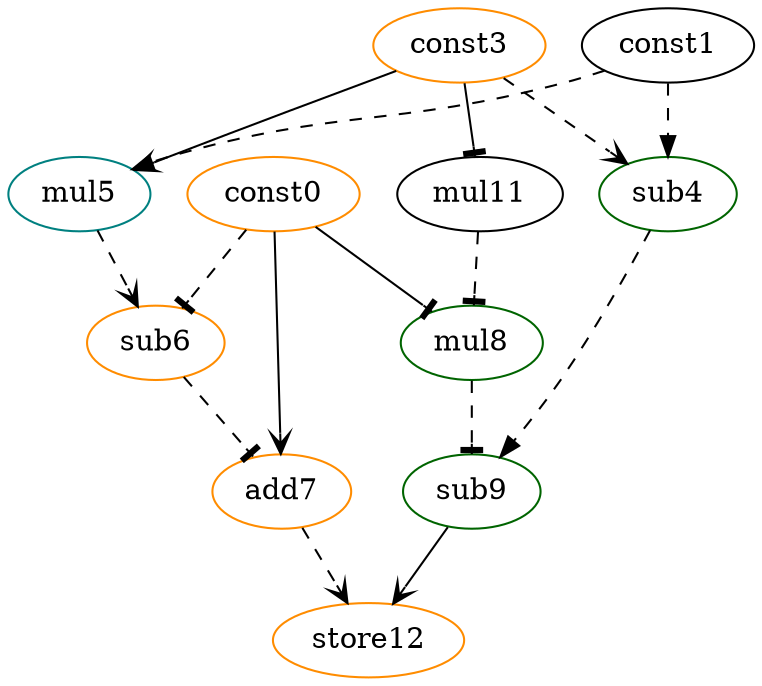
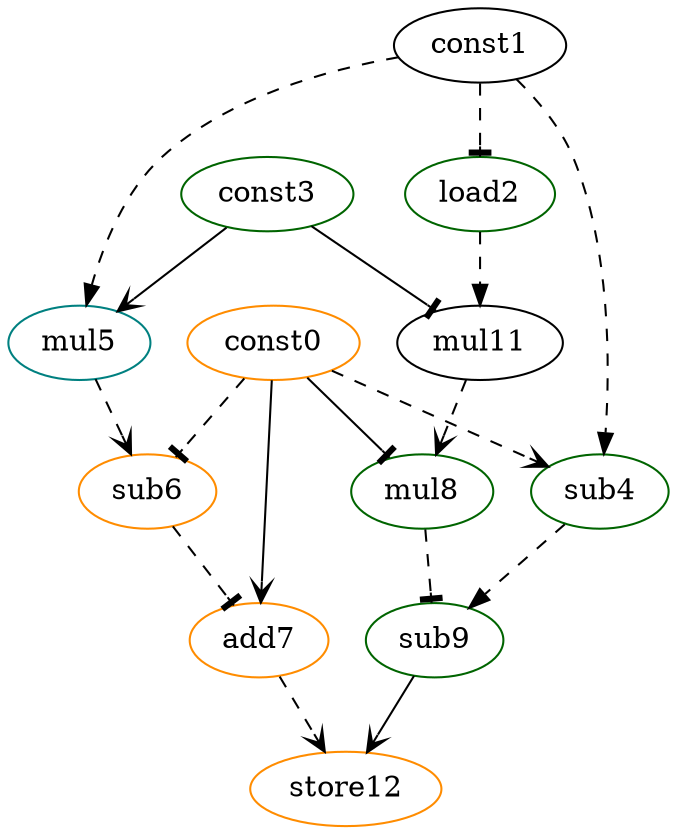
  digraph {
    node [color=darkorange opcode=sub]
    edge [arrowhead=vee operand=0 style=dashed]
    sub6
    const0 [opcode=const]
    add7 [opcode=add]
    mul8 [color=darkgreen opcode=mul]
    n5 [label=store12 opcode=store]
    sub9 [color=darkgreen]
    const1 [color=black opcode=const]
+   load2 [color=darkgreen opcode=load]
    sub4 [color=darkgreen]
    mul5 [color=teal opcode=mul]
    mul11 [color=black opcode=mul]
-   const3 [opcode=const]
+   const3 [color=darkgreen opcode=const]
    sub6 -> add7 [arrowhead=tee operand=1]
    const0 -> sub6 [arrowhead=tee]
    const0 -> add7 [style=solid]
    const0 -> mul8 [arrowhead=tee style=solid]
    add7 -> n5 [operand=1]
    mul8 -> sub9 [arrowhead=tee]
    sub9 -> n5 [style=solid]
+   const1 -> load2 [arrowhead=tee]
    const1 -> sub4 [arrowhead=normal]
    const1 -> mul5 [arrowhead=normal]
+   load2 -> mul11 [arrowhead=normal]
    sub4 -> sub9 [arrowhead=normal operand=1]
    mul5 -> sub6 [operand=1]
-   mul11 -> mul8 [arrowhead=tee operand=1]
-   const3 -> sub4 [operand=1]
+   mul11 -> mul8 [operand=1]
+   const0 -> sub4 [operand=1]
    const3 -> mul5 [operand=1 style=solid]
    const3 -> mul11 [arrowhead=tee operand=1 style=solid]
  }
